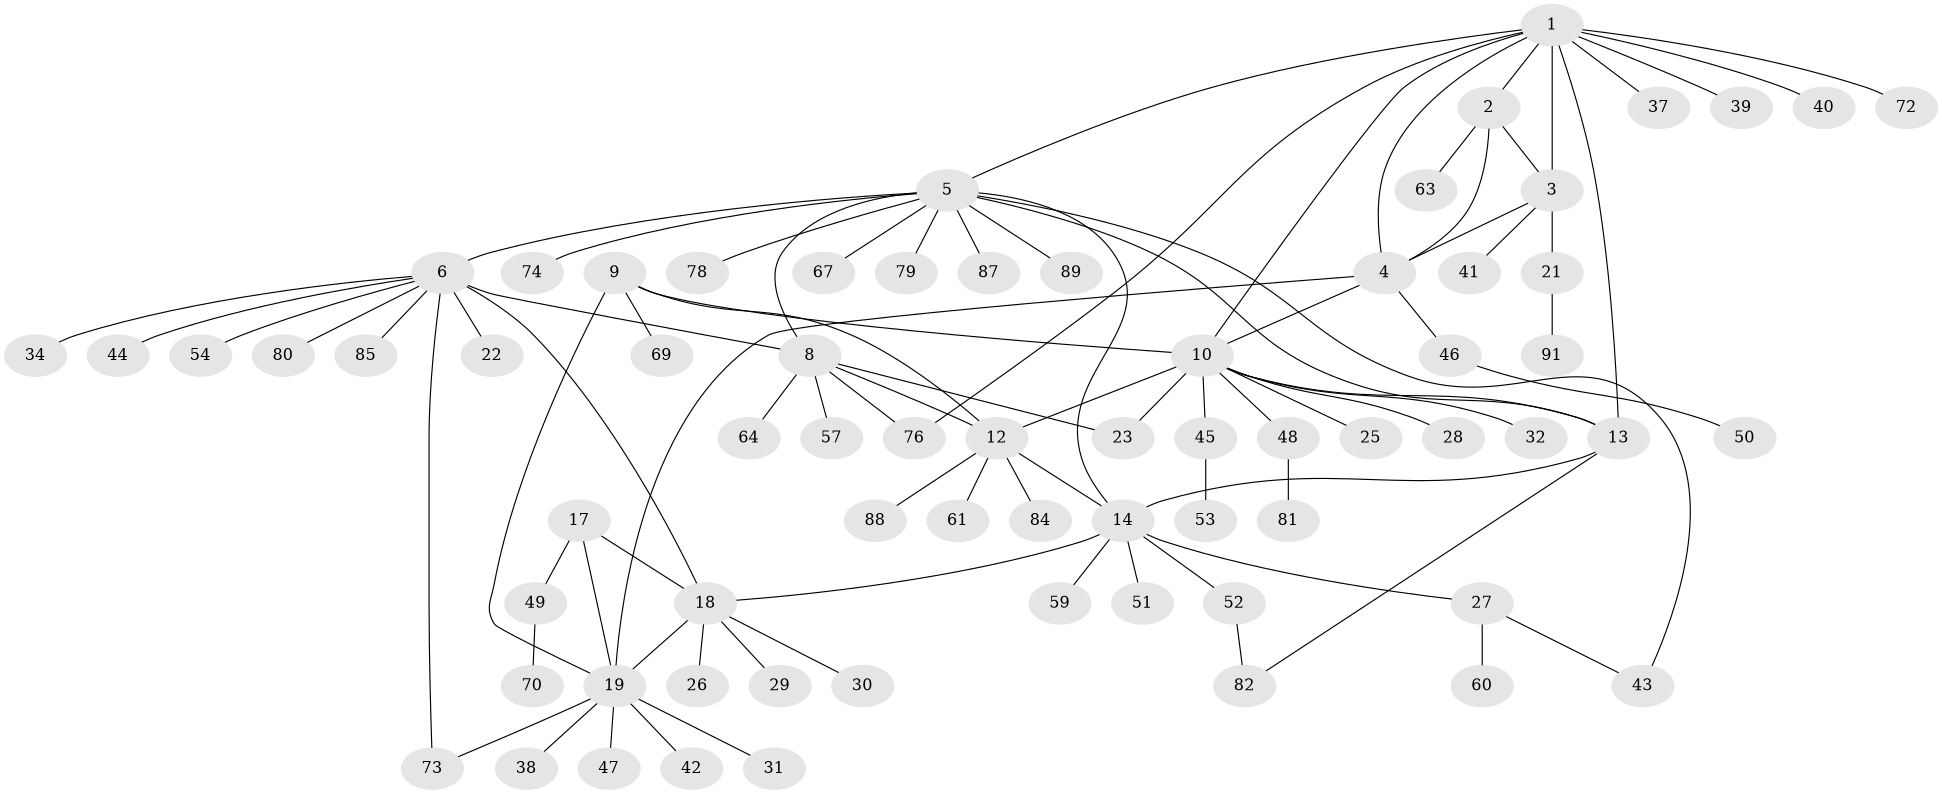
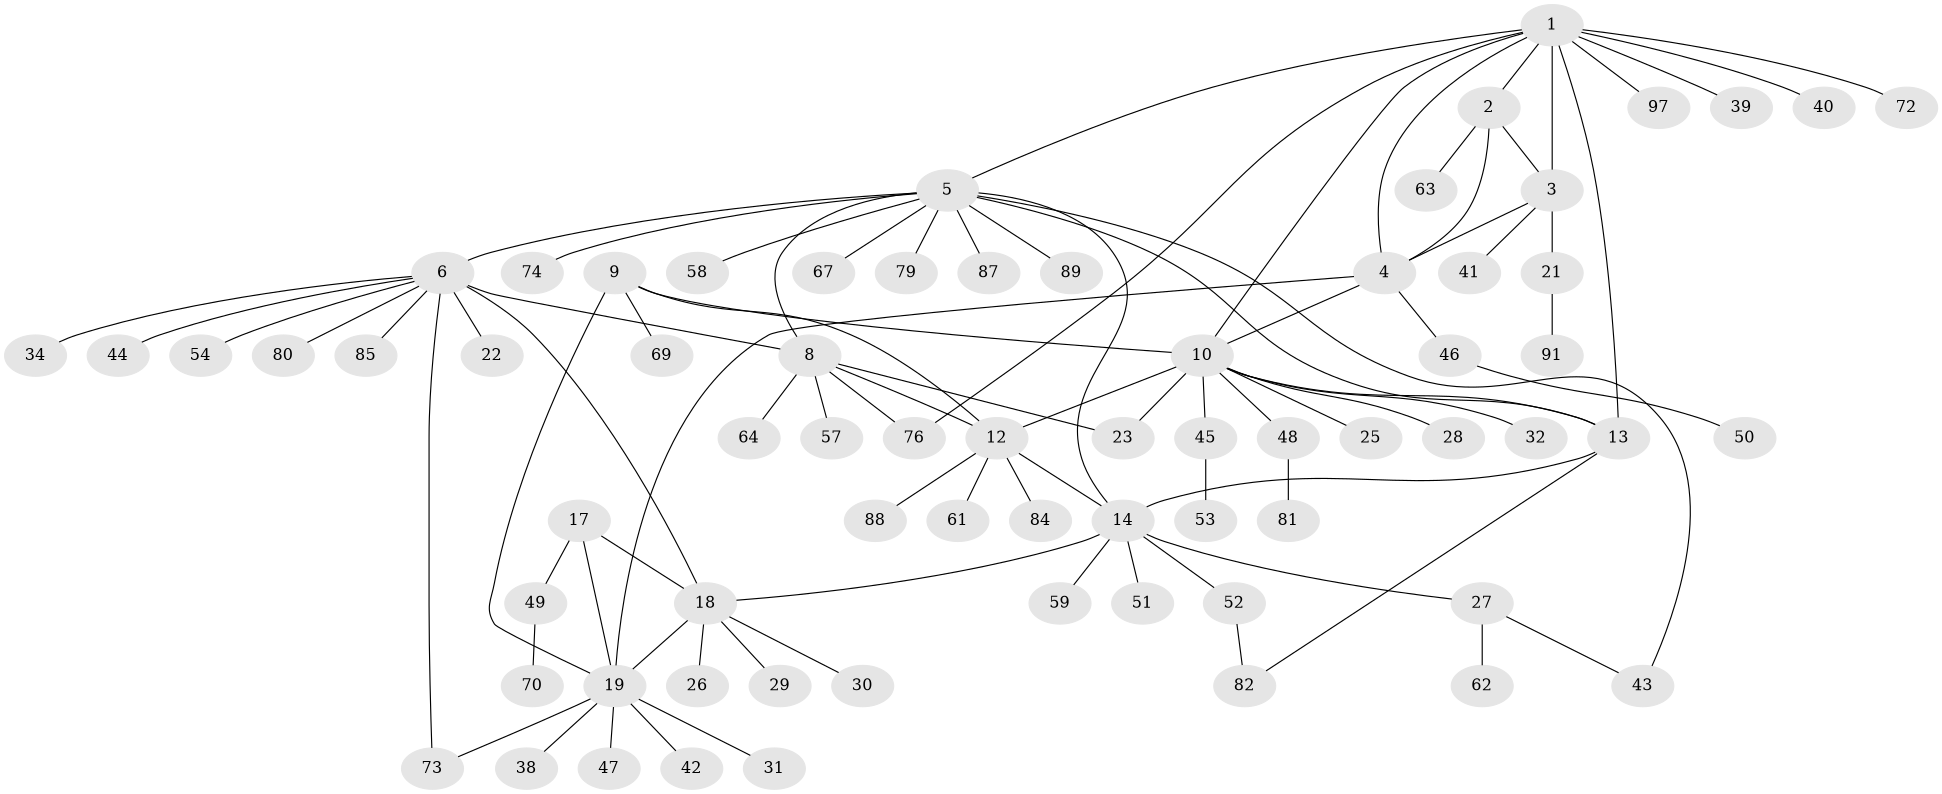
  graph {
    node [color=gray90 style=filled]
    1 [super="+56"]
    2 [super="+83"]
    3 [super="+75"]
    4 [super="+35"]
    5 [super="+15"]
    10 [super="+11"]
    13 [super="+42"]
-   37 [super="+77"]
+   37 [super="+77" label=97]
    39
    40 [super="+74"]
    72
    76
    63
    21
    41 [super="+68"]
    19 [super="+71"]
    46
    6 [super="+7"]
    8 [super="+33"]
    14 [super="+16"]
    n21 [label=74]
    43
-   58 [label=78]
+   58
    67
    79
    87
    89
    12 [super="+65"]
    23
    25
    28
    32
    45
    48
    82
    91
    73
    31
    38
    47
    n41 [label=42 super="+86"]
    50
    18 [super="+20"]
    22
    34
    44
    54
    80
    85
    57 [super="+78"]
    64
    27 [super="+66"]
    51
    52
    59
    26
    29 [super="+36"]
    30
    61
    84
    88
    9
    69
    53
    81 [super="+90"]
-   60
+   60 [label=62]
    17
    49 [super="+55"]
    70
    1 -- 2
    1 -- 3
    1 -- 4
    1 -- 5
    1 -- 10
    1 -- 13
    1 -- 37
    1 -- 39
    1 -- 40
    1 -- 72
    1 -- 76
    2 -- 3
    2 -- 4
    2 -- 63
    3 -- 4
    3 -- 21
    3 -- 41
    4 -- 10
    4 -- 19
    4 -- 46
    5 -- 13
    5 -- 6 [weight=2]
    5 -- 8
    5 -- 14 [weight=2]
    5 -- n21
    5 -- 43
    5 -- 58
    5 -- 67
    5 -- 79
    5 -- 87
    5 -- 89
    10 -- 13
    10 -- 12 [weight=2]
    10 -- 23
    10 -- 25
    10 -- 28
    10 -- 32
    10 -- 45
    10 -- 48
    13 -- 14 [weight=2]
    13 -- 82
    21 -- 91
    19 -- 73
    19 -- 31
    19 -- 38
    19 -- 47
    19 -- n41
    46 -- 50
    6 -- 8 [weight=2]
    6 -- 73
    6 -- 18
    6 -- 22
    6 -- 34
    6 -- 44
    6 -- 54
    6 -- 80
    6 -- 85
    8 -- 76
    8 -- 12
    8 -- 23
    8 -- 57
    8 -- 64
    14 -- 18
    14 -- 27
    14 -- 51
    14 -- 52
    14 -- 59
    12 -- 14
    12 -- 61
    12 -- 84
    12 -- 88
    45 -- 53
    48 -- 81
    18 -- 19 [weight=2]
    18 -- 26
    18 -- 29
    18 -- 30
    27 -- 43
    27 -- 60
    52 -- 82
    9 -- 10 [weight=2]
    9 -- 19
    9 -- 12
    9 -- 69
    17 -- 19
    17 -- 18 [weight=2]
    17 -- 49
    49 -- 70
  }
